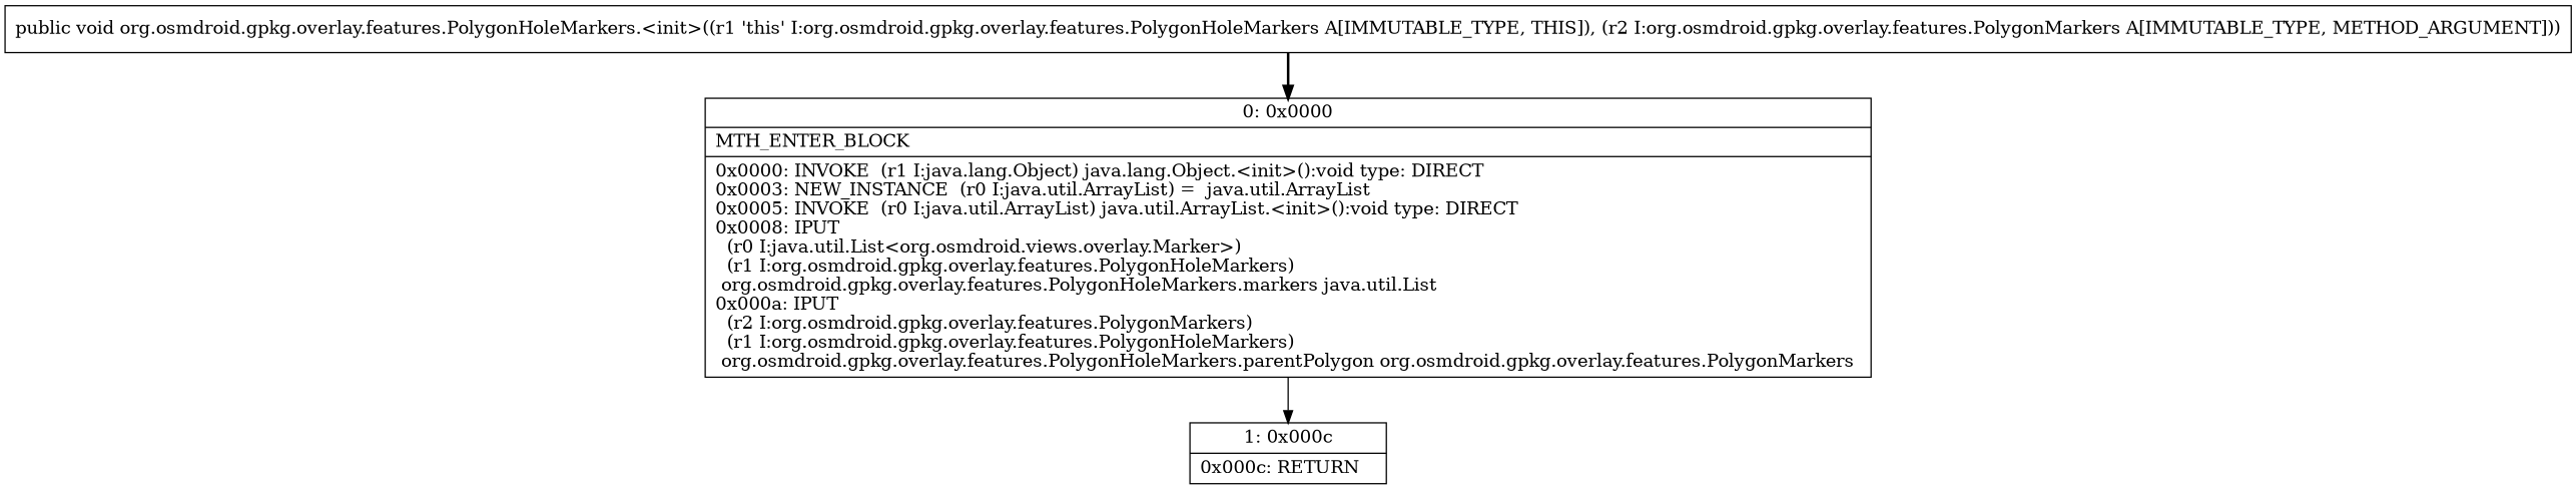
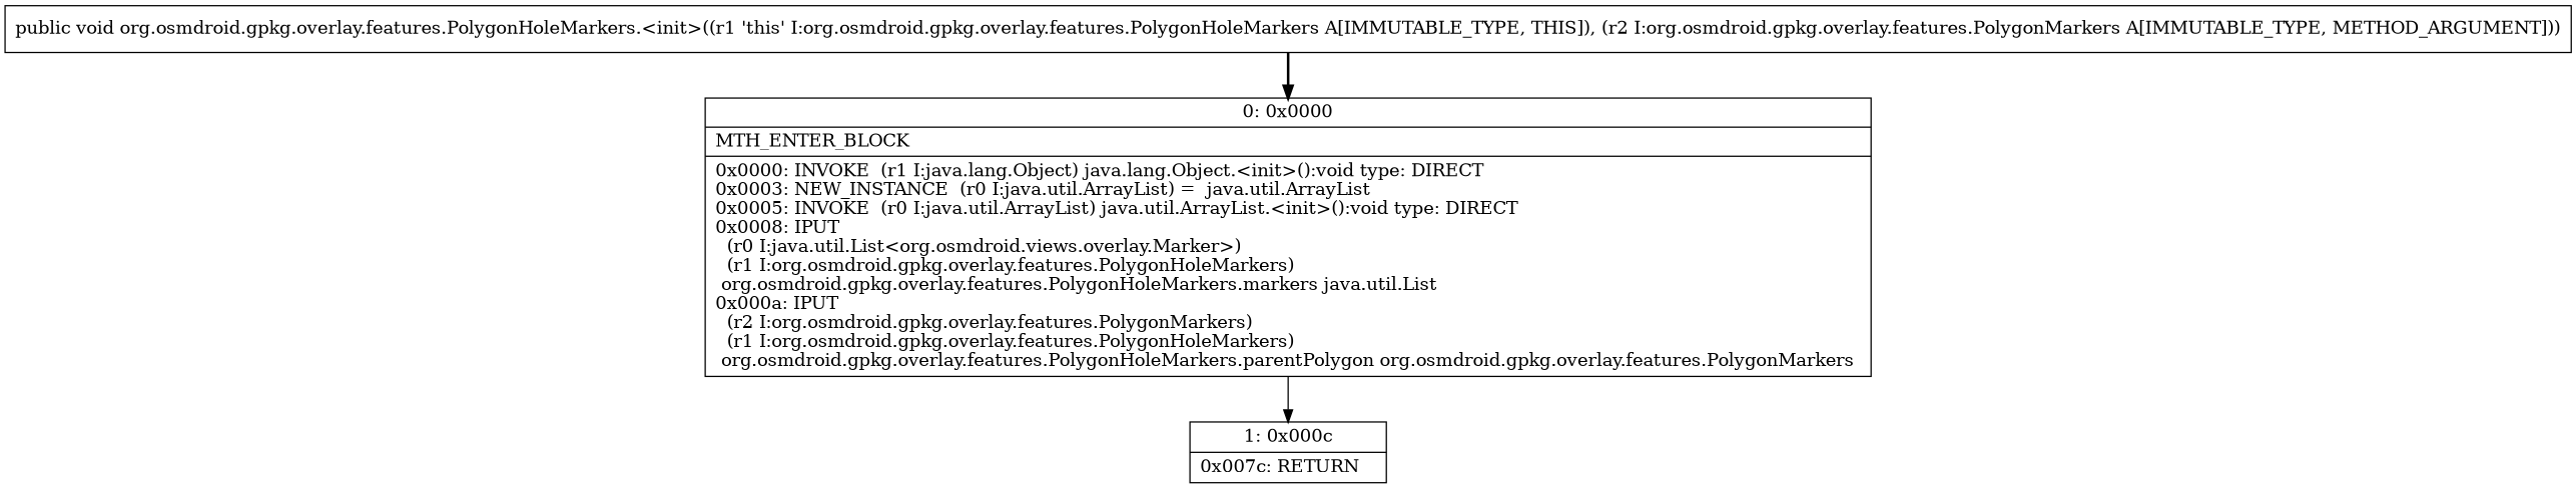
  digraph {
    node [shape=record]
    edge [color=black]
    n1 [label="{0\:\ 0x0000|MTH_ENTER_BLOCK\l|0x0000: INVOKE  (r1 I:java.lang.Object) java.lang.Object.\<init\>():void type: DIRECT \l0x0003: NEW_INSTANCE  (r0 I:java.util.ArrayList) =  java.util.ArrayList \l0x0005: INVOKE  (r0 I:java.util.ArrayList) java.util.ArrayList.\<init\>():void type: DIRECT \l0x0008: IPUT  \l  (r0 I:java.util.List\<org.osmdroid.views.overlay.Marker\>)\l  (r1 I:org.osmdroid.gpkg.overlay.features.PolygonHoleMarkers)\l org.osmdroid.gpkg.overlay.features.PolygonHoleMarkers.markers java.util.List \l0x000a: IPUT  \l  (r2 I:org.osmdroid.gpkg.overlay.features.PolygonMarkers)\l  (r1 I:org.osmdroid.gpkg.overlay.features.PolygonHoleMarkers)\l org.osmdroid.gpkg.overlay.features.PolygonHoleMarkers.parentPolygon org.osmdroid.gpkg.overlay.features.PolygonMarkers \l}"]
-   n2 [label="{1\:\ 0x000c|0x000c: RETURN   \l}"]
+   n2 [label="{1\:\ 0x000c|0x007c: RETURN   \l}"]
    n3 [label="{public void org.osmdroid.gpkg.overlay.features.PolygonHoleMarkers.\<init\>((r1 'this' I:org.osmdroid.gpkg.overlay.features.PolygonHoleMarkers A[IMMUTABLE_TYPE, THIS]), (r2 I:org.osmdroid.gpkg.overlay.features.PolygonMarkers A[IMMUTABLE_TYPE, METHOD_ARGUMENT])) }"]
    n1 -> n2 [style=solid]
    n3 -> n1 [style=bold]
  }
